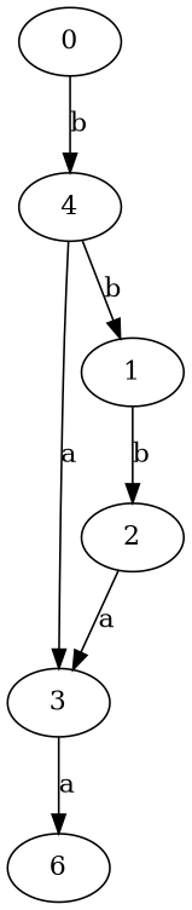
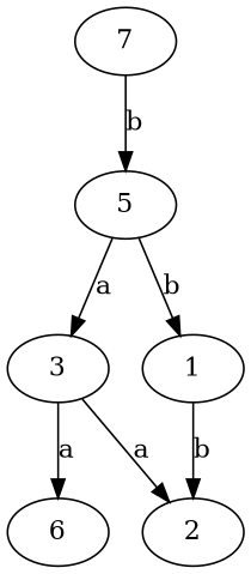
  strict digraph {
-   0
-   5 [label=4]
+   0 [label=7]
+   5
    3
    1
    2
    6
    0 -> 5 [label=b]
    5 -> 3 [label=a]
    5 -> 1 [label=b]
-   2 -> 3 [label=a]
+   3 -> 2 [label=a]
    3 -> 6 [label=a]
    1 -> 2 [label=b]
  }
